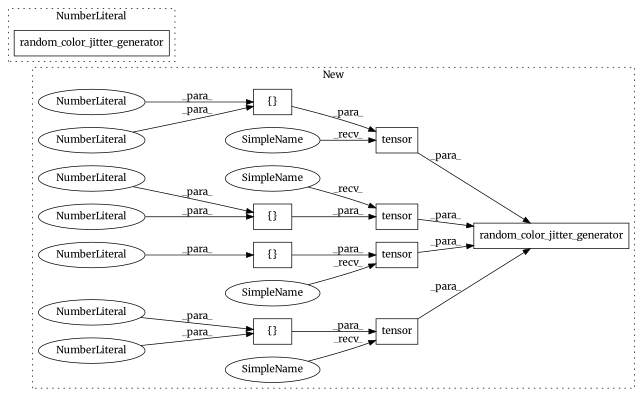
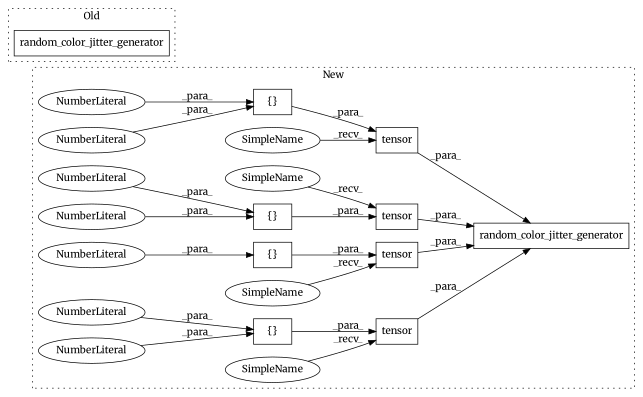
  digraph {
    rankdir=LR
    fontname=Merriweather
    node [a=34 l=3 shape=ellipse fontname=Merriweather]
    edge [fontname=Merriweather]
    n1 [a=32 l="7,1" label=tensor s="6379,6406" shape=box]
    n2 [a=32 l="7,1" label=tensor s="6309,6336" shape=box]
    n3 [a=4 l="1,1" label="{}" s="6327,6335" shape=box]
    n4 [label=NumberLiteral s=6328]
    n5 [label=NumberLiteral s=6332]
    n6 [a=4 l="1,1" label="{}" s="6397,6405" shape=box]
    n7 [label=NumberLiteral s=6402]
    n8 [a=32 l="30,1" label=random_color_jitter_generator s="6262,6448" shape=box]
    n9 [a=4 l="1,1" label="{}" s="6362,6370" shape=box]
    n10 [a=32 l="7,1" label=tensor s="6414,6442" shape=box]
    n11 [label=NumberLiteral s=6398]
    n12 [label=NumberLiteral s=6363]
    n13 [label=NumberLiteral s=6367]
    n14 [a=4 l="1,1" label="{}" s="6432,6441" shape=box]
    n15 [label=NumberLiteral s=6438]
    n16 [a=32 l="7,1" label=tensor s="6344,6371" shape=box]
    n17 [a=42 l=5 label=SimpleName s=6303]
    n18 [a=42 l=5 label=SimpleName s=6408]
    n19 [a=42 l=5 label=SimpleName s=6373]
    n20 [a=42 l=5 label=SimpleName s=6338]
    n21 [a=32 l="30,1" label=random_color_jitter_generator s="6101,6162" shape=box]
    subgraph cluster_1 {
      label=New
      style=dotted
      n1
      n2
      n3
      n4
      n5
      n6
      n7
      n8
      n9
      n10
      n11
      n12
      n13
      n14
      n15
      n16
      n17
      n18
      n19
      n20
    }
    subgraph cluster_2 {
-     label=NumberLiteral
+     label=Old
      style=dotted
      n21
    }
    n1 -> n8 [label=_para_]
    n2 -> n8 [label=_para_]
    n3 -> n2 [label=_para_]
    n4 -> n3 [label=_para_]
    n5 -> n3 [label=_para_]
    n6 -> n1 [label=_para_]
    n7 -> n6 [label=_para_]
    n9 -> n16 [label=_para_]
    n10 -> n8 [label=_para_]
    n11 -> n6 [label=_para_]
    n12 -> n9 [label=_para_]
    n13 -> n9 [label=_para_]
    n14 -> n10 [label=_para_]
    n15 -> n14 [label=_para_]
    n16 -> n8 [label=_para_]
    n17 -> n2 [label=_recv_]
    n18 -> n10 [label=_recv_]
    n19 -> n1 [label=_recv_]
    n20 -> n16 [label=_recv_]
  }
